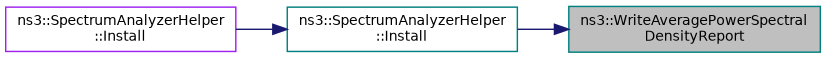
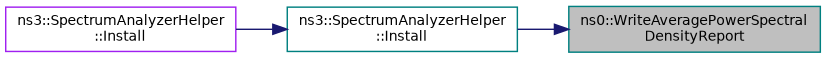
  digraph {
    rankdir=RL
    node [color=teal fillcolor=white fontname=Helvetica fontsize=10 shape=record style=filled]
    edge [color=midnightblue dir=back fontname=Helvetica fontsize=10 labelfontname=Helvetica labelfontsize=10 style=solid]
-   n1 [fillcolor=grey75 fontcolor=black height=0.2 label="ns3::WriteAveragePowerSpectral\lDensityReport" width=0.4]
+   n1 [fillcolor=grey75 fontcolor=black height=0.2 label="ns0::WriteAveragePowerSpectral\lDensityReport" width=0.4]
    n2 [height=0.2 label="ns3::SpectrumAnalyzerHelper\l::Install" width=0.4]
    n3 [color=purple height=0.2 label="ns3::SpectrumAnalyzerHelper\l::Install" width=0.4]
    n1 -> n2
    n2 -> n3
  }
